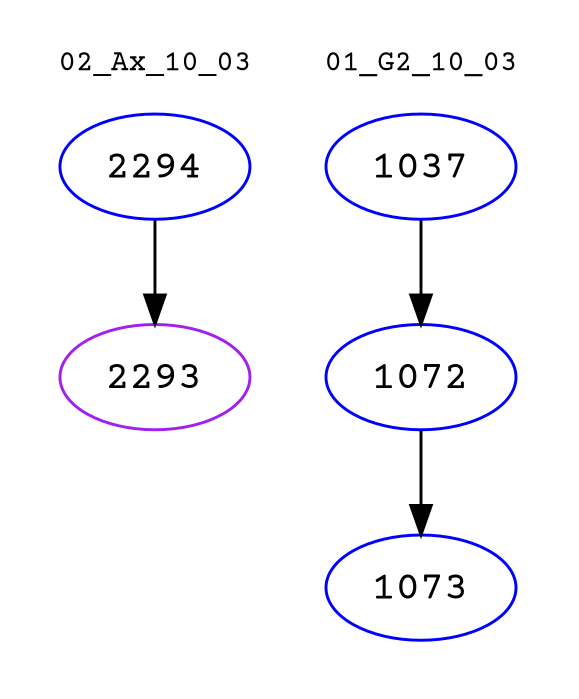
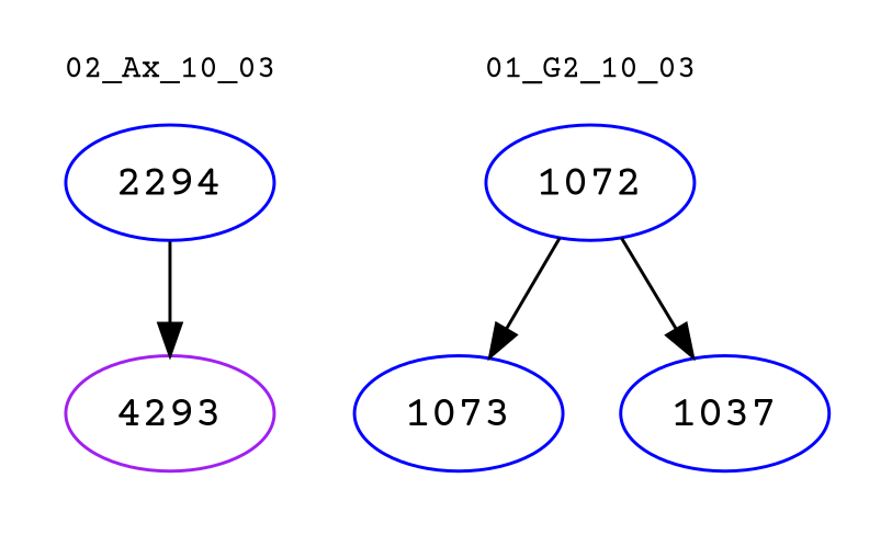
  digraph {
    fontname="Courier Prime"
    node [color=blue fontname="Courier Prime"]
    edge [color=black fontname="Courier Prime"]
    n1 [label=2294]
-   n2 [color=purple label=2293]
+   n2 [color=purple label=4293]
    n3 [label=1072]
    n4 [label=1073]
    n5 [label=1037]
    subgraph cluster_1 {
      color=white
      fontsize=10
      label="02_Ax_10_03"
      n1
      n2
    }
    subgraph cluster_2 {
      color=white
      fontsize=10
      label="01_G2_10_03"
      n3
      n4
      n5
    }
    n1 -> n2
    n3 -> n4
-   n5 -> n3
+   n3 -> n5
  }
